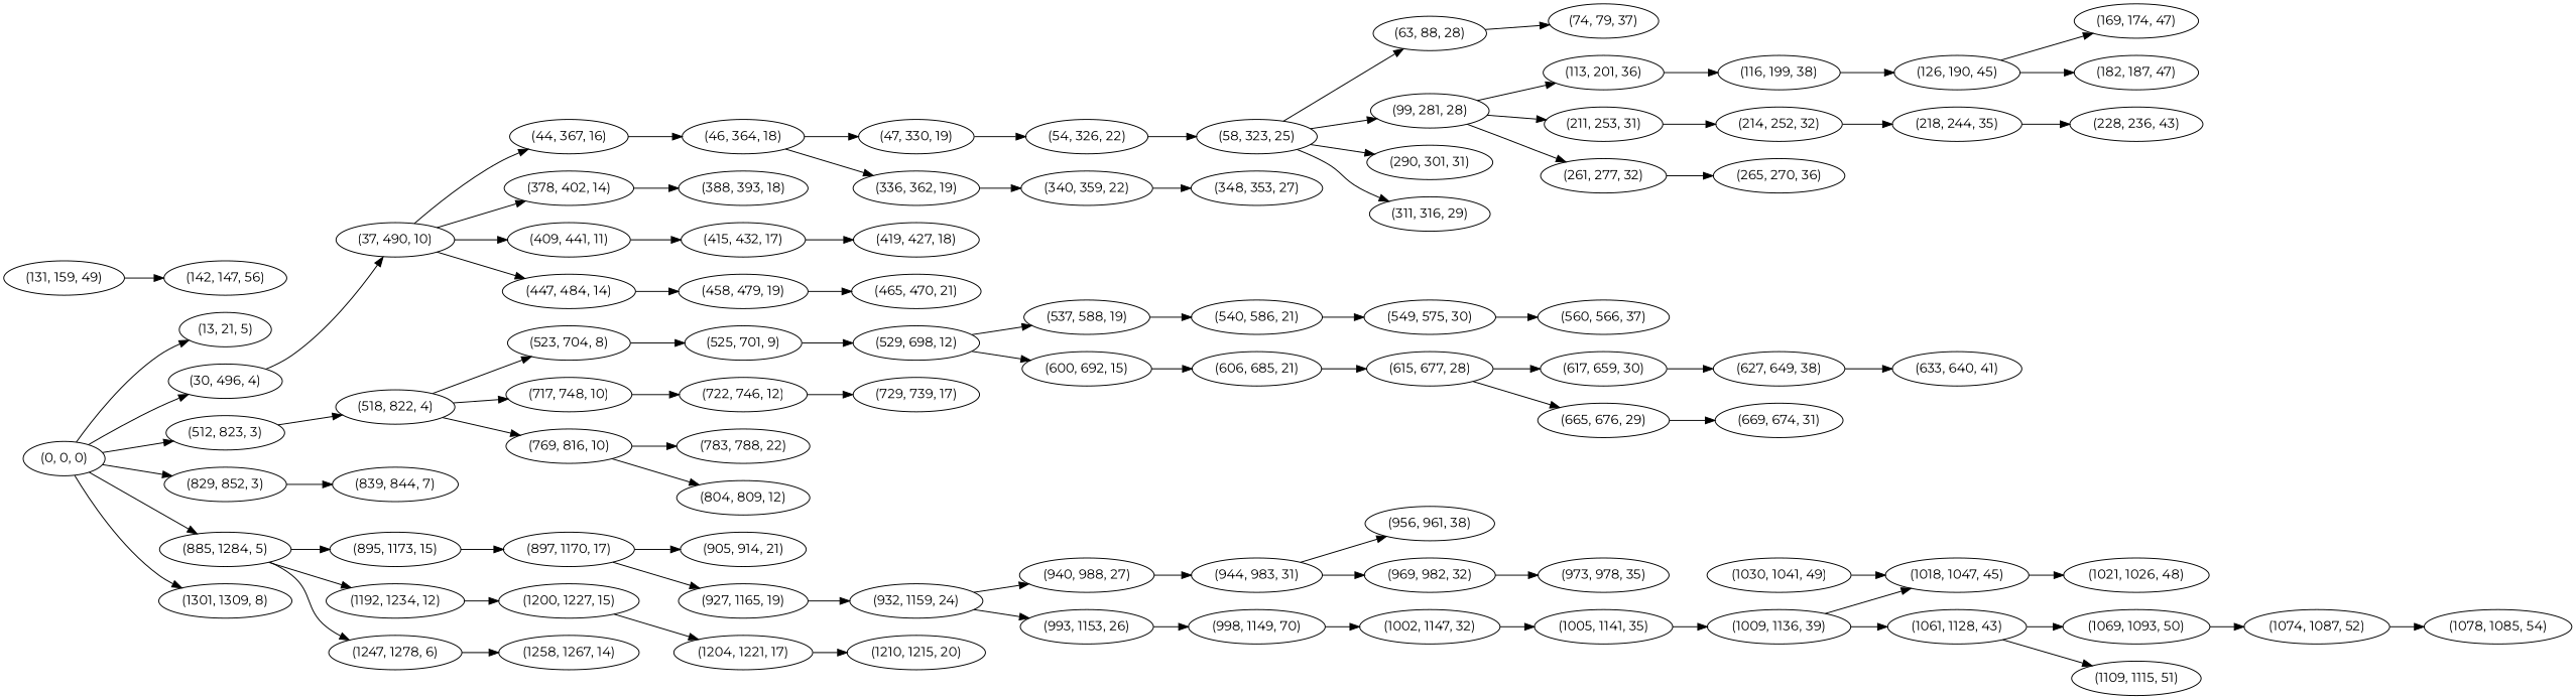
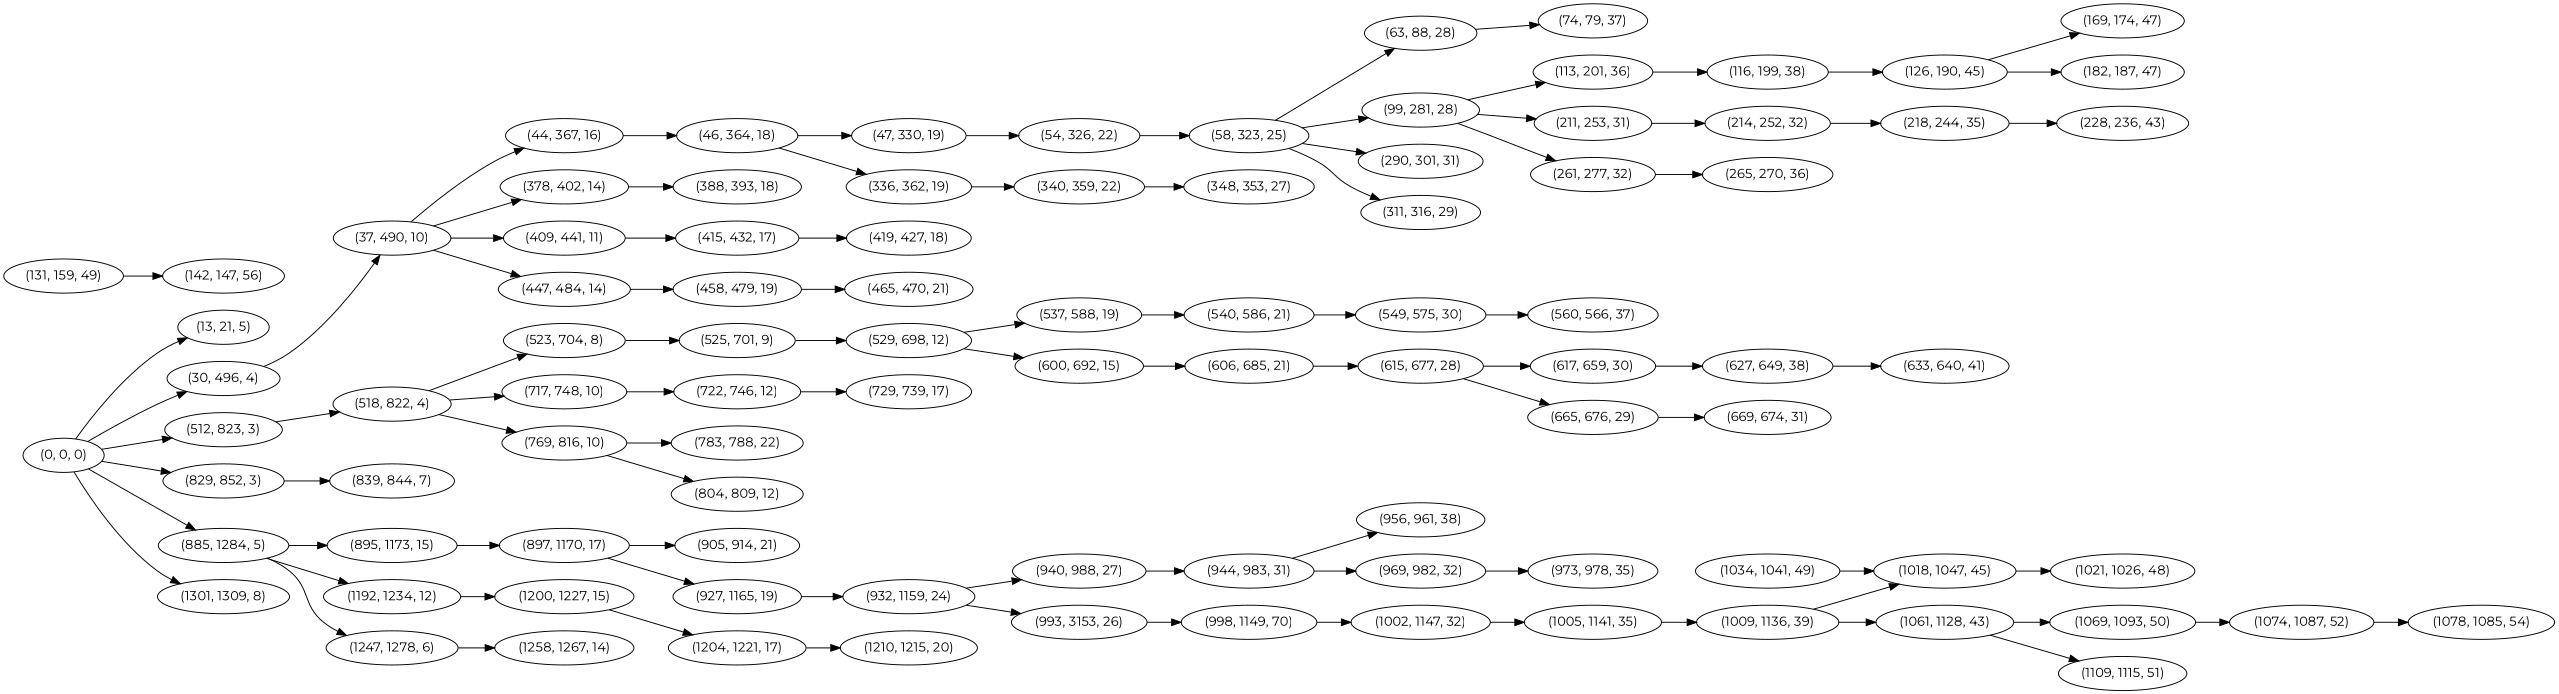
  digraph {
    fontname=Montserrat
    rankdir=LR
    node [fontname=Montserrat]
    edge [fontname=Montserrat]
    "(0, 0, 0)"
    "(13, 21, 5)"
    "(30, 496, 4)"
    "(512, 823, 3)"
    "(829, 852, 3)"
    "(885, 1284, 5)"
    "(1301, 1309, 8)"
    "(37, 490, 10)"
    "(518, 822, 4)"
    "(839, 844, 7)"
    "(895, 1173, 15)"
    "(1192, 1234, 12)"
    "(1247, 1278, 6)"
    "(44, 367, 16)"
    "(378, 402, 14)"
    "(409, 441, 11)"
    "(447, 484, 14)"
    "(46, 364, 18)"
    "(388, 393, 18)"
    "(415, 432, 17)"
    "(458, 479, 19)"
    "(47, 330, 19)"
    "(336, 362, 19)"
    "(54, 326, 22)"
    "(340, 359, 22)"
    "(58, 323, 25)"
    "(63, 88, 28)"
    "(99, 281, 28)"
    "(290, 301, 31)"
    "(311, 316, 29)"
    "(74, 79, 37)"
    "(113, 201, 36)"
    "(211, 253, 31)"
    "(261, 277, 32)"
    "(116, 199, 38)"
    "(214, 252, 32)"
    "(265, 270, 36)"
    "(126, 190, 45)"
    "(169, 174, 47)"
    "(182, 187, 47)"
    "(131, 159, 49)"
    "(142, 147, 56)"
    "(218, 244, 35)"
    "(228, 236, 43)"
    "(348, 353, 27)"
    "(419, 427, 18)"
    "(465, 470, 21)"
    "(523, 704, 8)"
    "(717, 748, 10)"
    "(769, 816, 10)"
    "(525, 701, 9)"
    "(722, 746, 12)"
    "(783, 788, 22)"
    "(804, 809, 12)"
    "(529, 698, 12)"
    "(537, 588, 19)"
    "(600, 692, 15)"
    "(540, 586, 21)"
    "(606, 685, 21)"
    "(549, 575, 30)"
    "(560, 566, 37)"
    "(615, 677, 28)"
    "(617, 659, 30)"
    "(665, 676, 29)"
    "(627, 649, 38)"
    "(669, 674, 31)"
    "(633, 640, 41)"
    n68 [label="(729, 739, 17)"]
    "(897, 1170, 17)"
    "(1200, 1227, 15)"
    "(1258, 1267, 14)"
    "(905, 914, 21)"
    "(927, 1165, 19)"
    "(932, 1159, 24)"
    "(940, 988, 27)"
-   "(993, 1153, 26)"
+   "(993, 1153, 26)" [label="(993, 3153, 26)"]
    "(944, 983, 31)"
    n78 [label="(998, 1149, 70)"]
    "(956, 961, 38)"
    "(969, 982, 32)"
    "(973, 978, 35)"
    "(1002, 1147, 32)"
    "(1005, 1141, 35)"
    "(1009, 1136, 39)"
    "(1018, 1047, 45)"
    "(1061, 1128, 43)"
    "(1021, 1026, 48)"
    "(1069, 1093, 50)"
    "(1109, 1115, 51)"
-   "(1034, 1041, 49)" [label="(1030, 1041, 49)"]
+   "(1034, 1041, 49)"
    "(1074, 1087, 52)"
    "(1078, 1085, 54)"
    "(1204, 1221, 17)"
    "(1210, 1215, 20)"
    "(0, 0, 0)" -> "(13, 21, 5)"
    "(0, 0, 0)" -> "(30, 496, 4)"
    "(0, 0, 0)" -> "(512, 823, 3)"
    "(0, 0, 0)" -> "(829, 852, 3)"
    "(0, 0, 0)" -> "(885, 1284, 5)"
    "(0, 0, 0)" -> "(1301, 1309, 8)"
    "(30, 496, 4)" -> "(37, 490, 10)"
    "(512, 823, 3)" -> "(518, 822, 4)"
    "(829, 852, 3)" -> "(839, 844, 7)"
    "(885, 1284, 5)" -> "(895, 1173, 15)"
    "(885, 1284, 5)" -> "(1192, 1234, 12)"
    "(885, 1284, 5)" -> "(1247, 1278, 6)"
    "(37, 490, 10)" -> "(44, 367, 16)"
    "(37, 490, 10)" -> "(378, 402, 14)"
    "(37, 490, 10)" -> "(409, 441, 11)"
    "(37, 490, 10)" -> "(447, 484, 14)"
    "(518, 822, 4)" -> "(523, 704, 8)"
    "(518, 822, 4)" -> "(717, 748, 10)"
    "(518, 822, 4)" -> "(769, 816, 10)"
    "(895, 1173, 15)" -> "(897, 1170, 17)"
    "(1192, 1234, 12)" -> "(1200, 1227, 15)"
    "(1247, 1278, 6)" -> "(1258, 1267, 14)"
    "(44, 367, 16)" -> "(46, 364, 18)"
    "(378, 402, 14)" -> "(388, 393, 18)"
    "(409, 441, 11)" -> "(415, 432, 17)"
    "(447, 484, 14)" -> "(458, 479, 19)"
    "(46, 364, 18)" -> "(47, 330, 19)"
    "(46, 364, 18)" -> "(336, 362, 19)"
    "(415, 432, 17)" -> "(419, 427, 18)"
    "(458, 479, 19)" -> "(465, 470, 21)"
    "(47, 330, 19)" -> "(54, 326, 22)"
    "(336, 362, 19)" -> "(340, 359, 22)"
    "(54, 326, 22)" -> "(58, 323, 25)"
    "(340, 359, 22)" -> "(348, 353, 27)"
    "(58, 323, 25)" -> "(63, 88, 28)"
    "(58, 323, 25)" -> "(99, 281, 28)"
    "(58, 323, 25)" -> "(290, 301, 31)"
    "(58, 323, 25)" -> "(311, 316, 29)"
    "(63, 88, 28)" -> "(74, 79, 37)"
    "(99, 281, 28)" -> "(113, 201, 36)"
    "(99, 281, 28)" -> "(211, 253, 31)"
    "(99, 281, 28)" -> "(261, 277, 32)"
    "(113, 201, 36)" -> "(116, 199, 38)"
    "(211, 253, 31)" -> "(214, 252, 32)"
    "(261, 277, 32)" -> "(265, 270, 36)"
    "(116, 199, 38)" -> "(126, 190, 45)"
    "(214, 252, 32)" -> "(218, 244, 35)"
    "(126, 190, 45)" -> "(169, 174, 47)"
    "(126, 190, 45)" -> "(182, 187, 47)"
    "(131, 159, 49)" -> "(142, 147, 56)"
    "(218, 244, 35)" -> "(228, 236, 43)"
    "(523, 704, 8)" -> "(525, 701, 9)"
    "(717, 748, 10)" -> "(722, 746, 12)"
    "(769, 816, 10)" -> "(783, 788, 22)"
    "(769, 816, 10)" -> "(804, 809, 12)"
    "(525, 701, 9)" -> "(529, 698, 12)"
    "(722, 746, 12)" -> n68
    "(529, 698, 12)" -> "(537, 588, 19)"
    "(529, 698, 12)" -> "(600, 692, 15)"
    "(537, 588, 19)" -> "(540, 586, 21)"
    "(600, 692, 15)" -> "(606, 685, 21)"
    "(540, 586, 21)" -> "(549, 575, 30)"
    "(606, 685, 21)" -> "(615, 677, 28)"
    "(549, 575, 30)" -> "(560, 566, 37)"
    "(615, 677, 28)" -> "(617, 659, 30)"
    "(615, 677, 28)" -> "(665, 676, 29)"
    "(617, 659, 30)" -> "(627, 649, 38)"
    "(665, 676, 29)" -> "(669, 674, 31)"
    "(627, 649, 38)" -> "(633, 640, 41)"
    "(897, 1170, 17)" -> "(905, 914, 21)"
    "(897, 1170, 17)" -> "(927, 1165, 19)"
    "(1200, 1227, 15)" -> "(1204, 1221, 17)"
    "(927, 1165, 19)" -> "(932, 1159, 24)"
    "(932, 1159, 24)" -> "(940, 988, 27)"
    "(932, 1159, 24)" -> "(993, 1153, 26)"
    "(940, 988, 27)" -> "(944, 983, 31)"
    "(993, 1153, 26)" -> n78
    "(944, 983, 31)" -> "(956, 961, 38)"
    "(944, 983, 31)" -> "(969, 982, 32)"
    n78 -> "(1002, 1147, 32)"
    "(969, 982, 32)" -> "(973, 978, 35)"
    "(1002, 1147, 32)" -> "(1005, 1141, 35)"
    "(1005, 1141, 35)" -> "(1009, 1136, 39)"
    "(1009, 1136, 39)" -> "(1018, 1047, 45)"
    "(1009, 1136, 39)" -> "(1061, 1128, 43)"
    "(1018, 1047, 45)" -> "(1021, 1026, 48)"
    "(1061, 1128, 43)" -> "(1069, 1093, 50)"
    "(1061, 1128, 43)" -> "(1109, 1115, 51)"
    "(1069, 1093, 50)" -> "(1074, 1087, 52)"
    "(1034, 1041, 49)" -> "(1018, 1047, 45)"
    "(1074, 1087, 52)" -> "(1078, 1085, 54)"
    "(1204, 1221, 17)" -> "(1210, 1215, 20)"
  }
